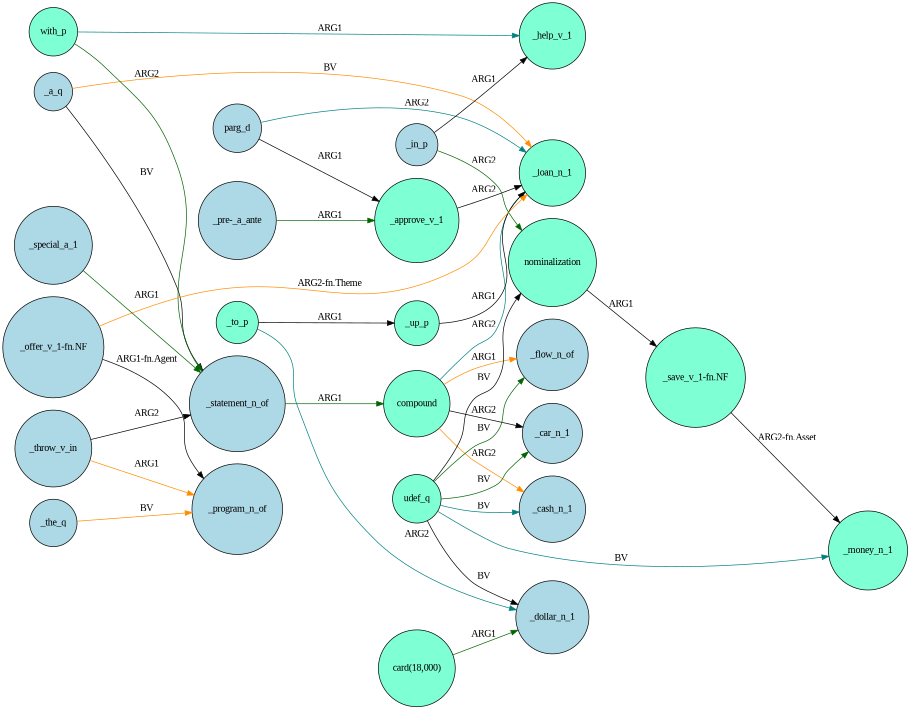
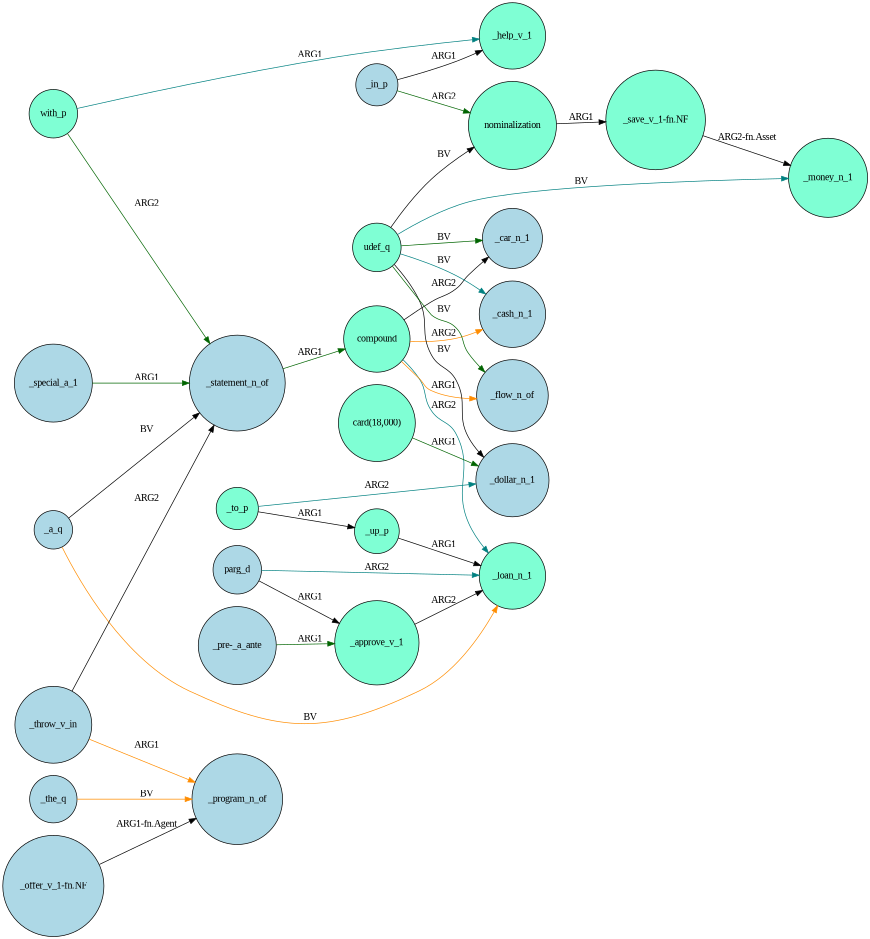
  digraph {
    fontname="Liberation Serif"
    rankdir=LR
    node [fillcolor=lightblue fontname="Liberation Serif" shape=circle style=filled]
    edge [color=black fontname="Liberation Serif"]
    _loan_n_1 [fillcolor=aquamarine]
    _a_q
    _statement_n_of
    compound [fillcolor=aquamarine]
    parg_d
    _approve_v_1 [fillcolor=aquamarine]
    _help_v_1 [fillcolor=aquamarine]
    _in_p
    nominalization [fillcolor=aquamarine]
    "_save_v_1-fn.NF" [fillcolor=aquamarine]
    udef_q [fillcolor=aquamarine]
    _money_n_1 [fillcolor=aquamarine]
    _dollar_n_1
    _cash_n_1
    _flow_n_of
    _car_n_1
    _to_p [fillcolor=aquamarine]
    _up_p [fillcolor=aquamarine]
    "_pre-_a_ante"
    with_p [fillcolor=aquamarine]
    _throw_v_in
    _program_n_of
    "_offer_v_1-fn.NF"
    _the_q
    "card(18,000)" [fillcolor=aquamarine]
    _special_a_1
    _a_q -> _loan_n_1 [color=darkorange label=BV]
    _a_q -> _statement_n_of [label=BV]
    _statement_n_of -> compound [color=darkgreen label=ARG1]
    compound -> _loan_n_1 [color=teal label=ARG2]
    compound -> _cash_n_1 [color=darkorange label=ARG2]
    compound -> _flow_n_of [color=darkorange label=ARG1]
    compound -> _car_n_1 [label=ARG2]
    parg_d -> _loan_n_1 [color=teal label=ARG2]
    parg_d -> _approve_v_1 [label=ARG1]
    _approve_v_1 -> _loan_n_1 [label=ARG2]
    _in_p -> _help_v_1 [label=ARG1]
    _in_p -> nominalization [color=darkgreen label=ARG2]
    nominalization -> "_save_v_1-fn.NF" [label=ARG1]
    "_save_v_1-fn.NF" -> _money_n_1 [label="ARG2-fn.Asset"]
    udef_q -> nominalization [label=BV]
    udef_q -> _money_n_1 [color=teal label=BV]
    udef_q -> _dollar_n_1 [label=BV]
    udef_q -> _cash_n_1 [color=teal label=BV]
    udef_q -> _flow_n_of [color=darkgreen label=BV]
    udef_q -> _car_n_1 [color=darkgreen label=BV]
    _to_p -> _dollar_n_1 [color=teal label=ARG2]
    _to_p -> _up_p [label=ARG1]
    _up_p -> _loan_n_1 [label=ARG1]
    "_pre-_a_ante" -> _approve_v_1 [color=darkgreen label=ARG1]
    with_p -> _statement_n_of [color=darkgreen label=ARG2]
    with_p -> _help_v_1 [color=teal label=ARG1]
    _throw_v_in -> _statement_n_of [label=ARG2]
    _throw_v_in -> _program_n_of [color=darkorange label=ARG1]
-   "_offer_v_1-fn.NF" -> _loan_n_1 [color=darkorange label="ARG2-fn.Theme"]
    "_offer_v_1-fn.NF" -> _program_n_of [label="ARG1-fn.Agent"]
    _the_q -> _program_n_of [color=darkorange label=BV]
    "card(18,000)" -> _dollar_n_1 [color=darkgreen label=ARG1]
    _special_a_1 -> _statement_n_of [color=darkgreen label=ARG1]
  }
